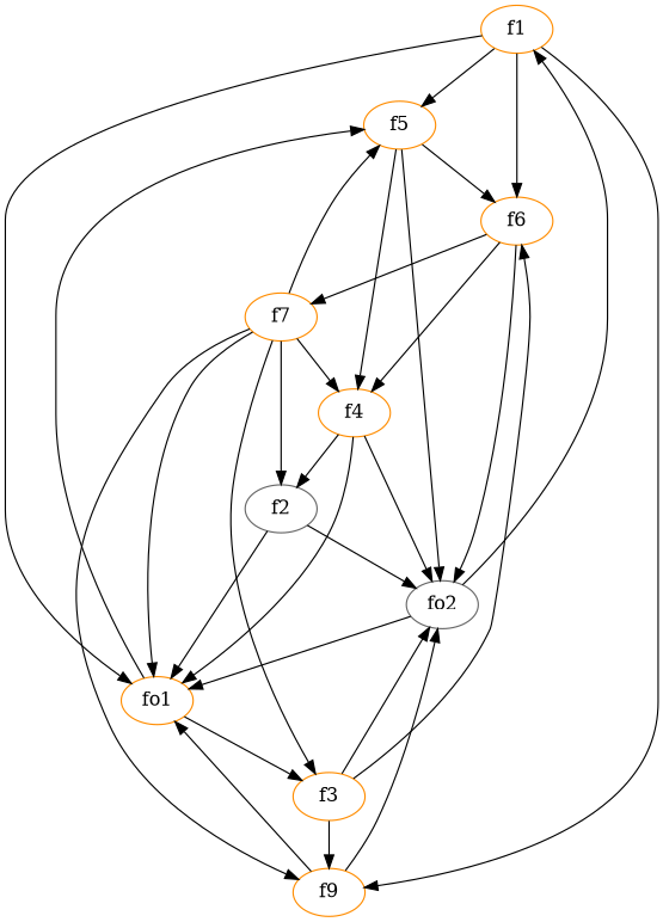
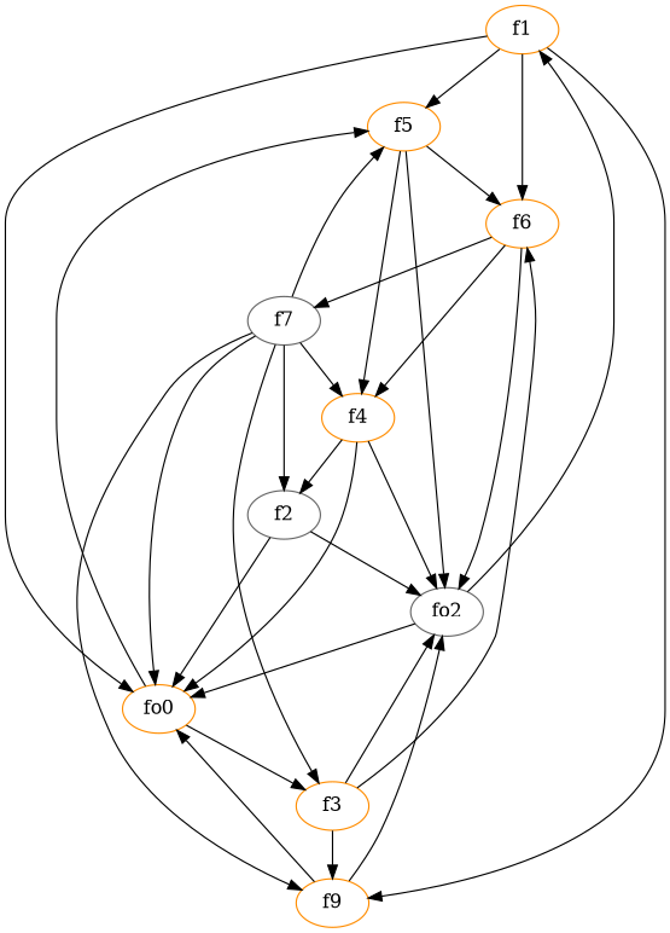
  strict digraph {
    node [color=darkorange]
    edge [weight=2]
    f1
    f5
    f6
    n4 [label=f9]
-   fo1
+   fo1 [label=fo0]
    fo2 [color=gray40]
    f4
-   f7
+   f7 [color=gray40]
    f3
    f2 [color=gray40]
    f1 -> f5
    f1 -> f6
    f1 -> n4
    f1 -> fo1
    f5 -> f6
    f5 -> fo2
    f5 -> f4
    f6 -> fo2
    f6 -> f4
    f6 -> f7
    n4 -> fo1
    n4 -> fo2
    fo1 -> f5
    fo1 -> f3
    fo2 -> f1
    fo2 -> fo1
    f4 -> fo1
    f4 -> fo2
    f4 -> f2
    f7 -> f5
    f7 -> n4
    f7 -> fo1
    f7 -> f4
    f7 -> f3
    f7 -> f2
    f3 -> f6
    f3 -> n4
    f3 -> fo2
    f2 -> fo1
    f2 -> fo2
  }
